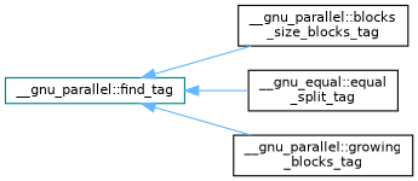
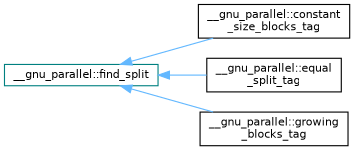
  digraph {
    rankdir=LR
    node [color=black fillcolor=white fontname=Helvetica fontsize=10 shape=box style=filled]
    edge [color=steelblue1 dir=back fontname=Helvetica fontsize=10 labelfontname=Helvetica labelfontsize=10 style=solid]
-   n1 [color=teal height=0.2 label="__gnu_parallel::find_tag" width=0.4]
-   n2 [height=0.2 label="__gnu_parallel::blocks\l_size_blocks_tag" width=0.4]
-   n3 [height=0.2 label="__gnu_equal::equal\l_split_tag" width=0.4]
+   n1 [color=teal height=0.2 label="__gnu_parallel::find_split" width=0.4]
+   n2 [height=0.2 label="__gnu_parallel::constant\l_size_blocks_tag" width=0.4]
+   n3 [height=0.2 label="__gnu_parallel::equal\l_split_tag" width=0.4]
    n4 [height=0.2 label="__gnu_parallel::growing\l_blocks_tag" width=0.4]
    n1 -> n2
    n1 -> n3
    n1 -> n4
  }
